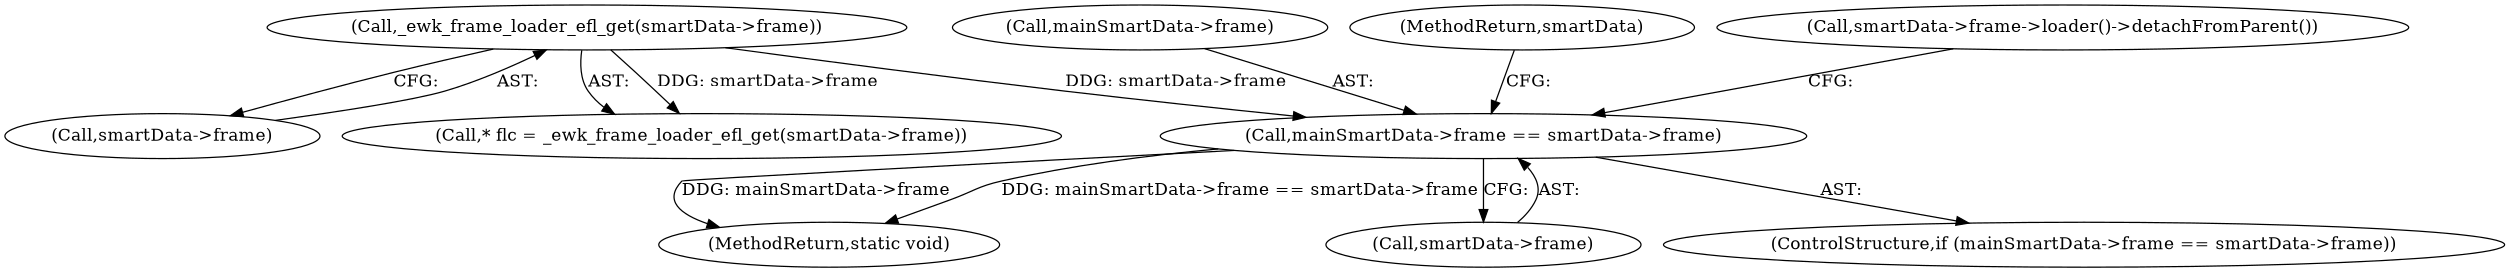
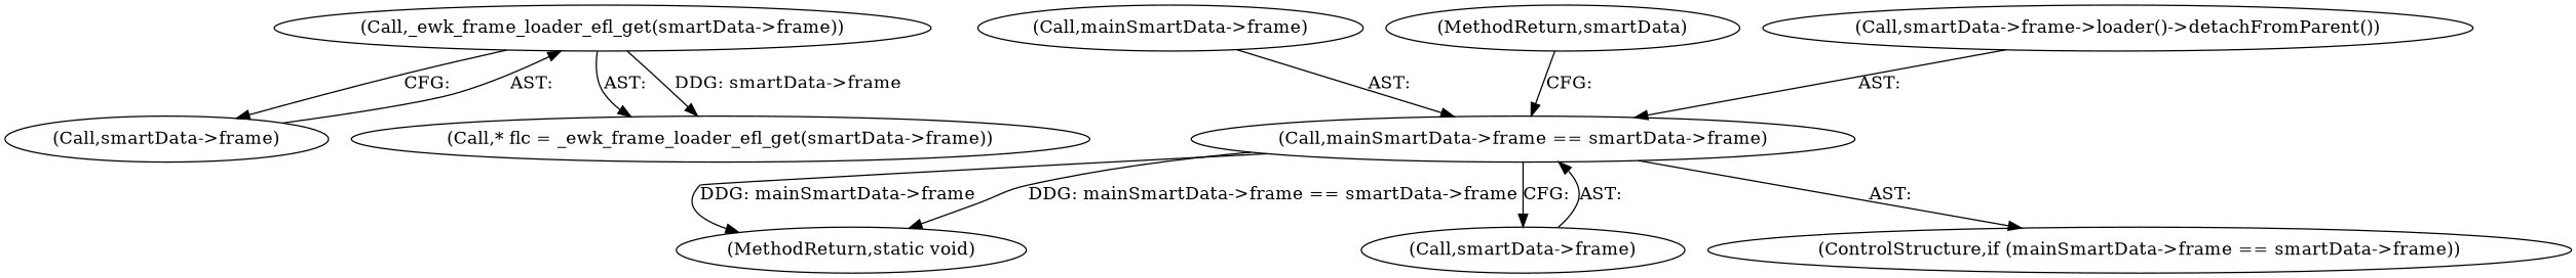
  digraph {
    n1 [label="(Call,mainSmartData->frame == smartData->frame)"]
    n2 [label="(MethodReturn,static void)"]
    n3 [label="(Call,smartData->frame)"]
    n4 [label="(ControlStructure,if (mainSmartData->frame == smartData->frame))"]
    n5 [label="(Call,_ewk_frame_loader_efl_get(smartData->frame))"]
    n6 [label="(Call,smartData->frame)"]
    n7 [label="(Call,* flc = _ewk_frame_loader_efl_get(smartData->frame))"]
    n8 [label="(Call,mainSmartData->frame)"]
    n9 [label="(MethodReturn,smartData)"]
    n10 [label="(Call,smartData->frame->loader()->detachFromParent())"]
    n1 -> n2 [label="DDG: mainSmartData->frame"]
    n1 -> n2 [label="DDG: mainSmartData->frame == smartData->frame"]
    n1 -> n3 [label="CFG: "]
    n1 -> n4 [label="AST: "]
    n3 -> n1 [label="AST: "]
-   n5 -> n1 [label="DDG: smartData->frame"]
    n5 -> n6 [label="CFG: "]
    n5 -> n7 [label="AST: "]
    n5 -> n7 [label="DDG: smartData->frame"]
    n6 -> n5 [label="AST: "]
    n8 -> n1 [label="AST: "]
    n9 -> n1 [label="CFG: "]
-   n10 -> n1 [label="CFG: "]
+   n10 -> n1 [label="AST: "]
  }
